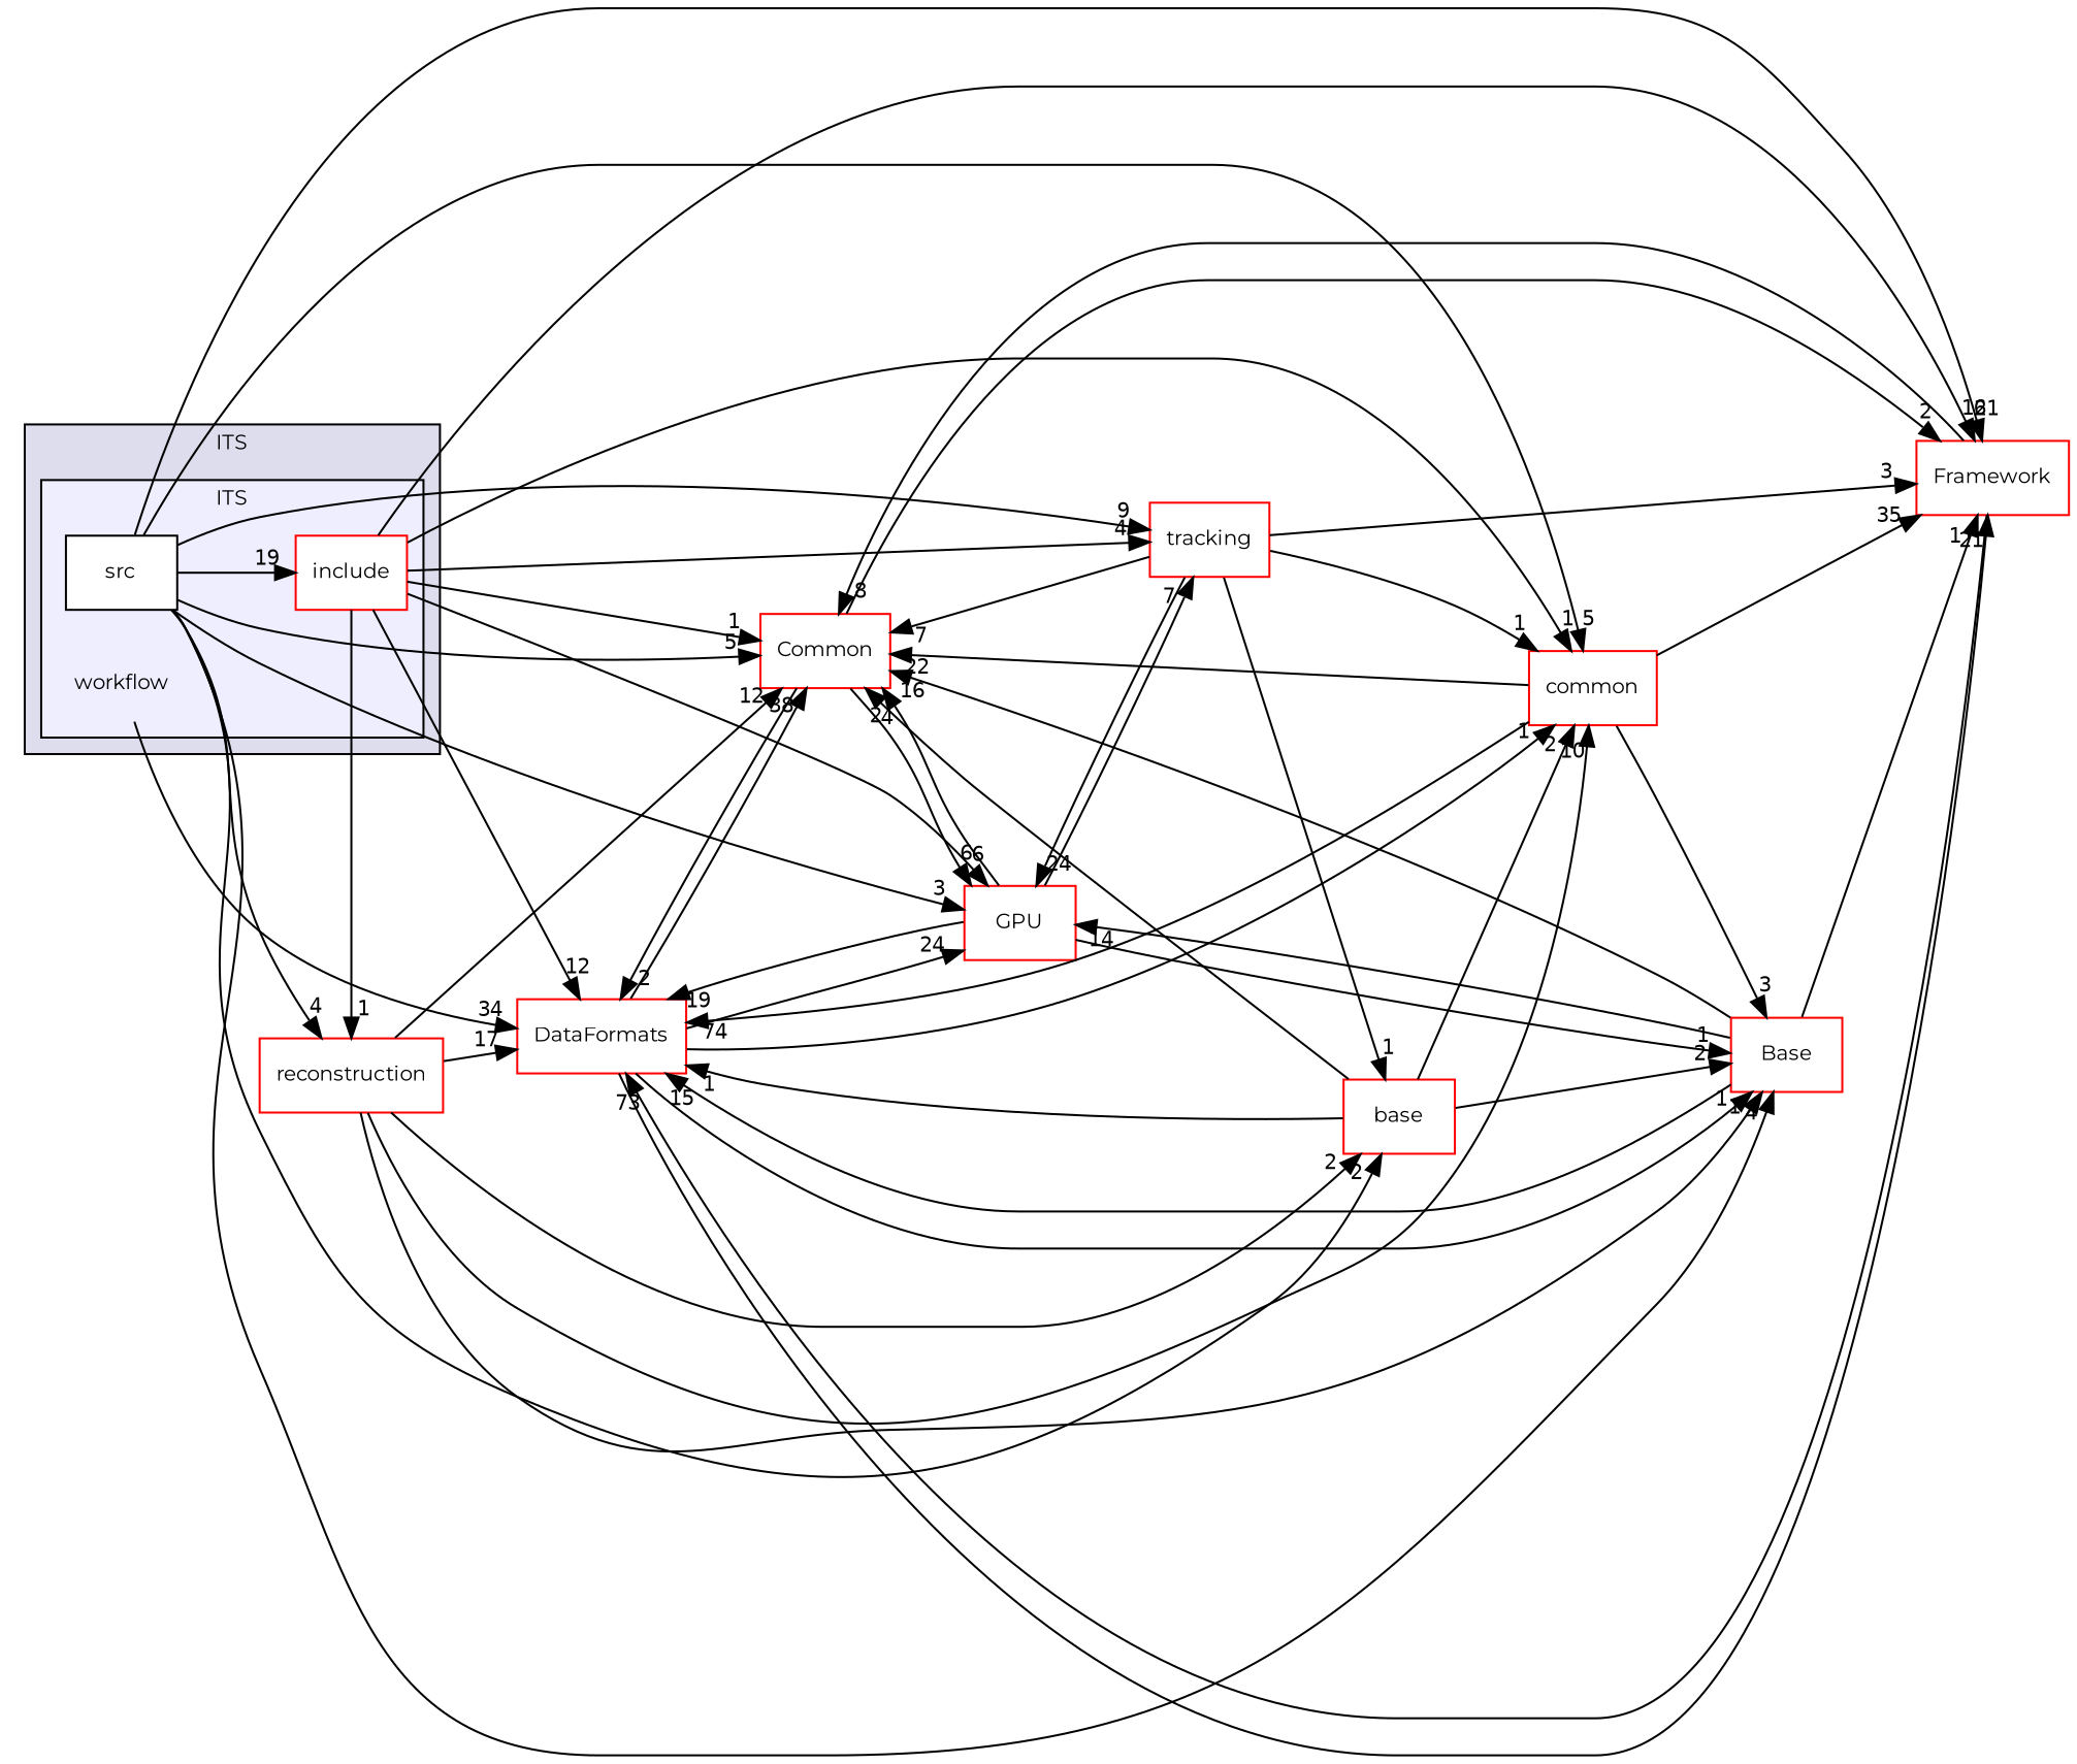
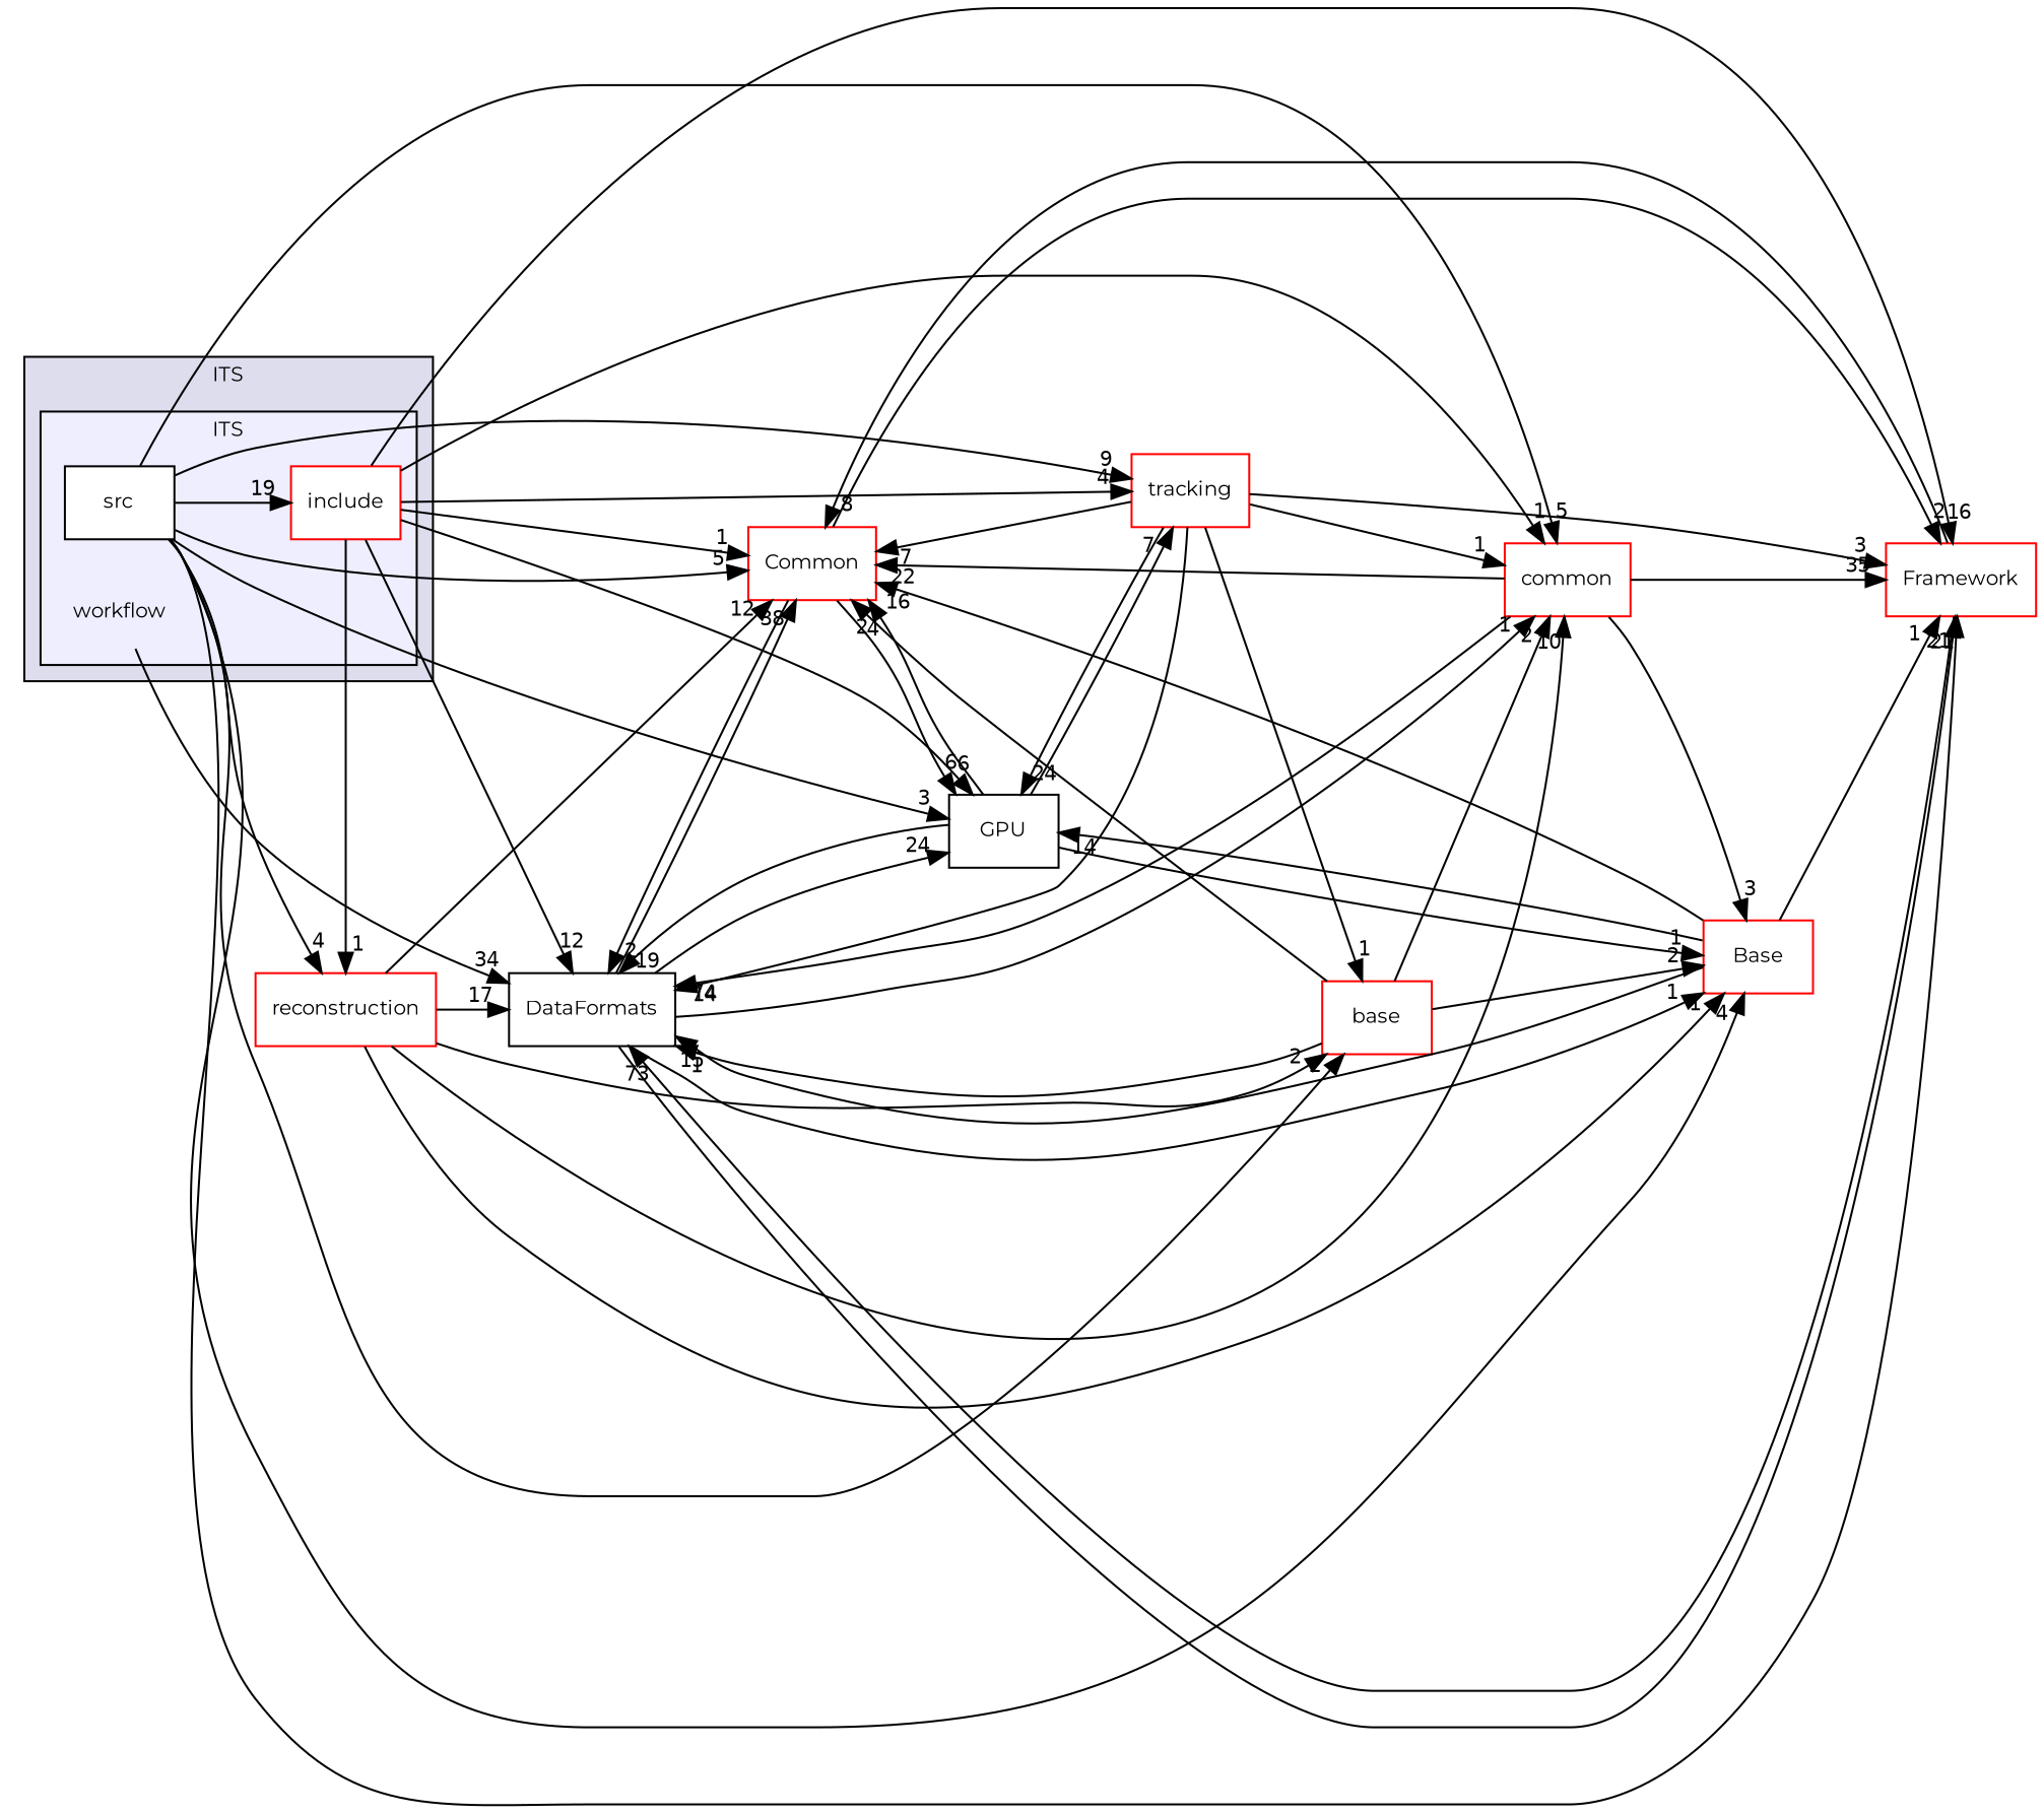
  digraph {
    compound=true
    fontname=Montserrat
    rankdir=LR
    node [fontname=Montserrat fontsize=10 shape=box color=red]
    edge [fontname=Montserrat headlabel=1 labeldistance=1.5 labelfontname=Helvetica labelfontsize=10]
    n1 [label=workflow shape=plaintext color=""]
    n2 [fillcolor=white label=include style=filled]
    n3 [color=black fillcolor=white label=src style=filled]
-   n4 [label=DataFormats]
+   n4 [color=black label=DataFormats]
    n5 [label=Common]
    n6 [label=common]
    n7 [label=reconstruction]
    n8 [label=tracking]
-   n9 [label=GPU]
+   n9 [color=black label=GPU]
    n10 [label=Framework]
    n11 [label=base]
    n12 [label=Base]
    subgraph cluster_1 {
      bgcolor="#ddddee"
      fontsize=10
      label=ITS
      pencolor=black
      subgraph cluster_2 {
        bgcolor="#eeeeff"
        fontsize=10
        label=ITS
        pencolor=black
        n1
        n2
        n3
      }
    }
    n1 -> n4 [headlabel=34]
    n2 -> n4 [headlabel=12]
    n2 -> n5
    n2 -> n6
    n2 -> n7
    n2 -> n8 [headlabel=4]
    n2 -> n9 [headlabel=6]
    n2 -> n10 [headlabel=16]
    n3 -> n2 [headlabel=19]
    n3 -> n5 [headlabel=5]
    n3 -> n6 [headlabel=5]
    n3 -> n7 [headlabel=4]
    n3 -> n8 [headlabel=9]
    n3 -> n9 [headlabel=3]
    n3 -> n10 [headlabel=21]
    n3 -> n11 [headlabel=2]
    n3 -> n12 [headlabel=4]
    n4 -> n5 [headlabel=38]
    n4 -> n6
    n4 -> n9 [headlabel=24]
    n4 -> n10 [headlabel=21]
    n4 -> n12
    n5 -> n4 [headlabel=2]
    n5 -> n9 [headlabel=6]
    n5 -> n10 [headlabel=2]
    n6 -> n4 [headlabel=74]
    n6 -> n5 [headlabel=22]
    n6 -> n10 [headlabel=35]
    n6 -> n12 [headlabel=3]
    n7 -> n4 [headlabel=17]
    n7 -> n5 [headlabel=12]
    n7 -> n6 [headlabel=10]
    n7 -> n11 [headlabel=2]
    n7 -> n12
+   n8 -> n4 [headlabel=14]
    n8 -> n5 [headlabel=7]
    n8 -> n6
    n8 -> n9 [headlabel=24]
    n8 -> n10 [headlabel=3]
    n8 -> n11
    n9 -> n4 [headlabel=19]
    n9 -> n5 [headlabel=4]
    n9 -> n8 [headlabel=7]
    n9 -> n12
    n10 -> n4 [headlabel=73]
    n10 -> n5 [headlabel=8]
    n11 -> n4
    n11 -> n5 [headlabel=2]
    n11 -> n6 [headlabel=2]
    n11 -> n12 [headlabel=2]
    n12 -> n4 [headlabel=15]
    n12 -> n5 [headlabel=16]
    n12 -> n9 [headlabel=14]
    n12 -> n10
  }
